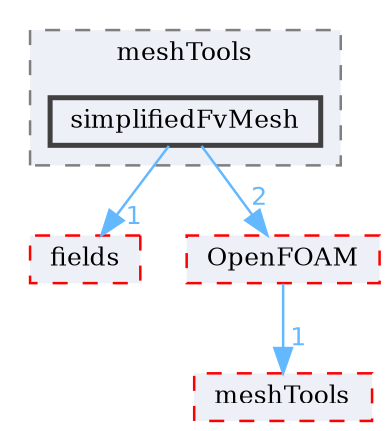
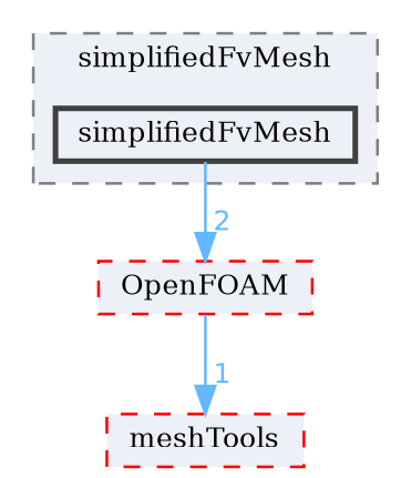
  digraph {
    compound=true
    fontname="DejaVu Serif"
    node [color=red fillcolor="#edf0f7" fontname="DejaVu Serif" fontsize=10 shape=box style="filled,dashed"]
    edge [color=steelblue1 fontcolor=steelblue1 fontname="DejaVu Serif" fontsize=10 headlabel=1 labeldistance=1.5 labelfontname=Helvetica labelfontsize=10]
    n1 [color=grey25 height=0.2 label=simplifiedFvMesh style="filled,bold" width=0.4]
-   n2 [height=0.2 label=fields width=0.4]
    n3 [height=0.2 label=OpenFOAM width=0.4]
    n4 [height=0.2 label=meshTools width=0.4]
    subgraph cluster_1 {
      bgcolor="#edf0f7"
      fontsize=10
-     label=meshTools
+     label=simplifiedFvMesh
      pencolor=grey50
      style="filled,dashed"
      n1
    }
-   n1 -> n2
    n1 -> n3 [headlabel=2]
    n3 -> n4
  }
